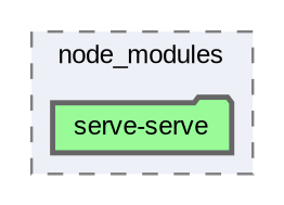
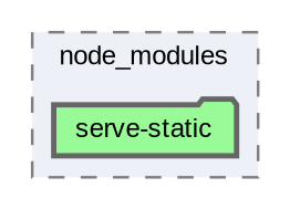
  digraph {
    compound=true
    fontname="Liberation Sans"
-   n1 [color=gray40 fillcolor=palegreen fontname="Liberation Sans" fontsize=10 height=0.2 label="serve-serve" shape=folder style="filled,bold" width=0.4]
+   n1 [color=gray40 fillcolor=palegreen fontname="Liberation Sans" fontsize=10 height=0.2 label="serve-static" shape=folder style="filled,bold" width=0.4]
    subgraph cluster_1 {
      bgcolor="#edf0f7"
      fontsize=10
      label=node_modules
      pencolor=grey50
      style="filled,dashed"
      n1
    }
  }
